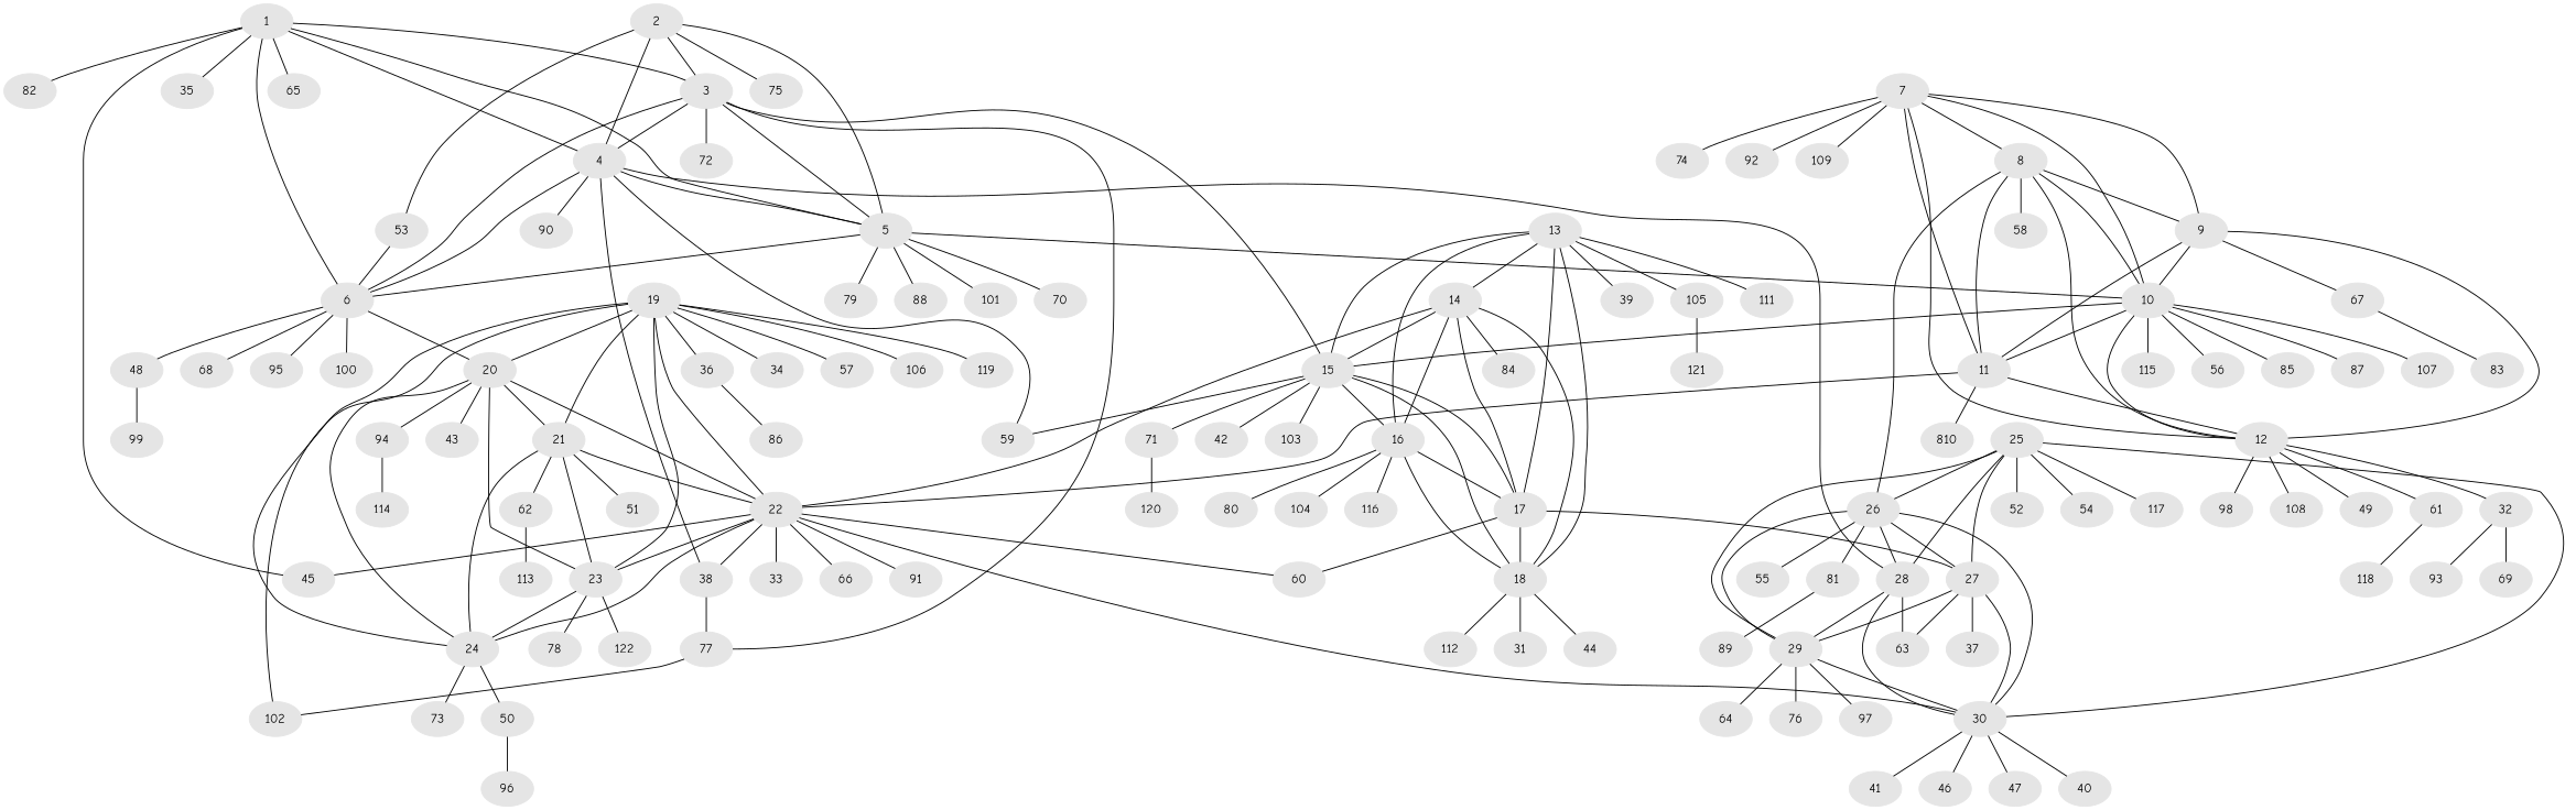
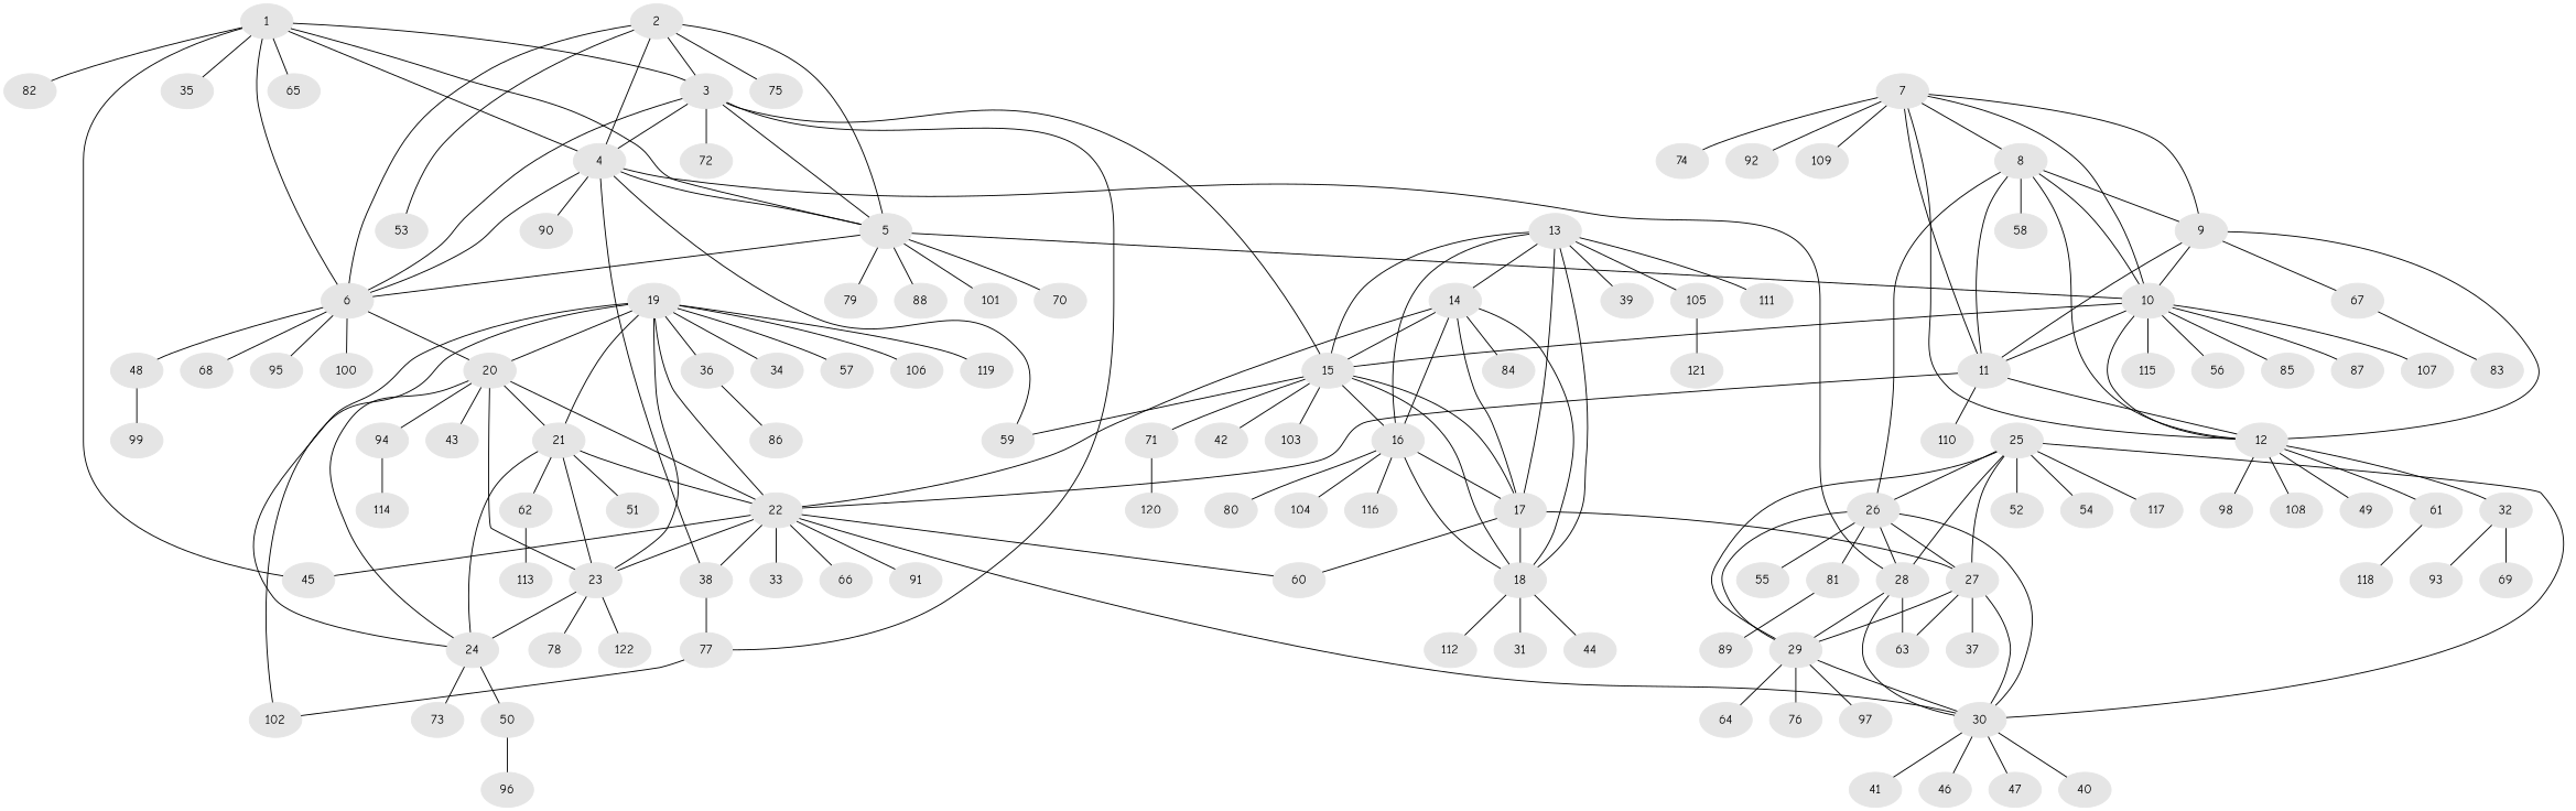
  graph {
    fontname="Comic Neue"
    node [color=gray90 fontname="Comic Neue" style=filled]
    edge [fontname="Comic Neue"]
    1
    3
    4
    5
    6
    35
    45
    65
    82
    2
    53
    75
    15
    72
    77
    28
    38
    59
    90
    10
    70
    79
    88
    101
    20
    48
    68
    95
    100
    16
    17
    18
    42
    71
    103
    102
    30
    29
    63
    11
    12
    115
    56
    85
    87
    107
    22
    21
    23
    24
    43
    94
    99
    7
    8
    9
    74
    92
    109
    26
    58
    67
-   110 [label=810]
+   110
    32
    49
    61
    98
    108
    27
    55
    81
    83
    60
    33
    66
    91
    69
    93
    118
    13
    14
    39
    105
    111
    84
    80
    104
    116
    31
    44
    112
    121
    120
    37
    19
    34
    36
    57
    106
    119
    51
    62
    78
    122
    50
    73
    86
    114
    113
    40
    41
    46
    47
    96
    25
    52
    54
    117
    64
    76
    97
    89
    1 -- 3
    1 -- 4
    1 -- 5
    1 -- 6
    1 -- 35
    1 -- 45
    1 -- 65
    1 -- 82
    3 -- 4
    3 -- 5
    3 -- 6
    3 -- 15
    3 -- 72
    3 -- 77
    4 -- 5
    4 -- 6
    4 -- 28
    4 -- 38
    4 -- 59
    4 -- 90
    5 -- 6
    5 -- 10
    5 -- 70
    5 -- 79
    5 -- 88
    5 -- 101
    6 -- 20
    6 -- 48
    6 -- 68
    6 -- 95
    6 -- 100
    2 -- 3
    2 -- 4
    2 -- 5
-   53 -- 6
+   2 -- 6
    2 -- 53
    2 -- 75
    15 -- 59
    15 -- 16
    15 -- 17
    15 -- 18
    15 -- 42
    15 -- 71
    15 -- 103
    77 -- 102
    28 -- 30
    28 -- 29
    28 -- 63
    38 -- 77
    10 -- 15
    10 -- 11
    10 -- 12
    10 -- 115
    10 -- 56
    10 -- 85
    10 -- 87
    10 -- 107
    20 -- 22
    20 -- 21
    20 -- 23
    20 -- 24
    20 -- 43
    20 -- 94
    48 -- 99
    16 -- 17
    16 -- 18
    16 -- 80
    16 -- 104
    16 -- 116
    17 -- 18
    17 -- 27
    17 -- 60
    18 -- 31
    18 -- 44
    18 -- 112
    71 -- 120
    30 -- 40
    30 -- 41
    30 -- 46
    30 -- 47
    29 -- 30
    29 -- 64
    29 -- 76
    29 -- 97
    11 -- 12
    11 -- 22
    11 -- 110
    12 -- 32
    12 -- 49
    12 -- 61
    12 -- 98
    12 -- 108
    22 -- 45
    22 -- 38
    22 -- 30
    22 -- 23
-   22 -- 24
    22 -- 60
    22 -- 33
    22 -- 66
    22 -- 91
    21 -- 22
    21 -- 23
    21 -- 24
    21 -- 51
    21 -- 62
    23 -- 24
    23 -- 78
    23 -- 122
    24 -- 50
    24 -- 73
    94 -- 114
    7 -- 10
    7 -- 11
    7 -- 12
    7 -- 8
    7 -- 9
    7 -- 74
    7 -- 92
    7 -- 109
    8 -- 10
    8 -- 11
    8 -- 12
    8 -- 9
    8 -- 26
    8 -- 58
    9 -- 10
    9 -- 11
    9 -- 12
    9 -- 67
    26 -- 28
    26 -- 30
    26 -- 29
    26 -- 27
    26 -- 55
    26 -- 81
    67 -- 83
    32 -- 69
    32 -- 93
    61 -- 118
    27 -- 30
    27 -- 29
    27 -- 63
    27 -- 37
    81 -- 89
    13 -- 15
    13 -- 16
    13 -- 17
    13 -- 18
    13 -- 14
    13 -- 39
    13 -- 105
    13 -- 111
    14 -- 15
    14 -- 16
    14 -- 17
    14 -- 18
    14 -- 22
    14 -- 84
    105 -- 121
    19 -- 20
    19 -- 102
    19 -- 22
    19 -- 21
    19 -- 23
    19 -- 24
    19 -- 34
    19 -- 36
    19 -- 57
    19 -- 106
    19 -- 119
    36 -- 86
    62 -- 113
    50 -- 96
    25 -- 28
    25 -- 30
    25 -- 29
    25 -- 26
    25 -- 27
    25 -- 52
    25 -- 54
    25 -- 117
  }
